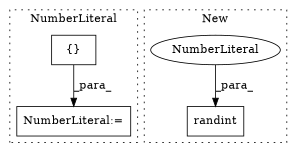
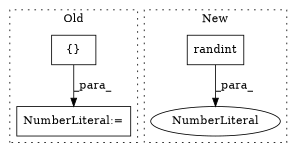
  digraph {
    node [shape=box]
    n1 [a=4 l="1,1" label="{}" s="1879,1887"]
    n2 [a=7 l=1 label="NumberLiteral:=" s=1857]
    n3 [a=32 l="8,1" label=randint s="1889,1904"]
    n4 [a=34 l=3 label=NumberLiteral s=1901 shape=ellipse]
    subgraph cluster_1 {
-     label=NumberLiteral
+     label=Old
      style=dotted
      n1
      n2
    }
    subgraph cluster_2 {
      label=New
      style=dotted
      n3
      n4
    }
    n1 -> n2 [label=_para_]
-   n4 -> n3 [label=_para_]
+   n3 -> n4 [label=_para_]
  }
